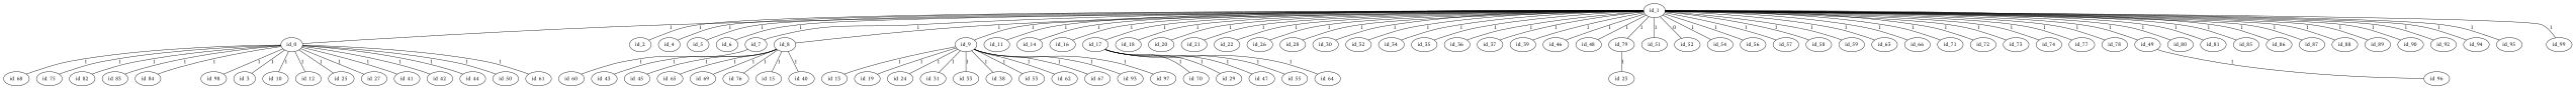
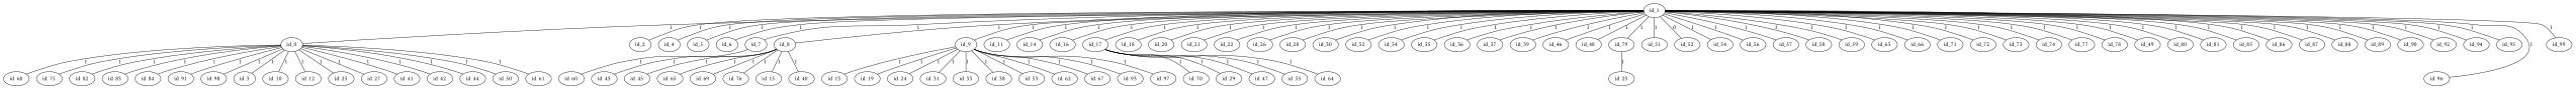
  graph {
    fontname="PT Serif"
    node [fontname="PT Serif"]
    edge [fontname="PT Serif"]
    id_0
    id_3
    id_10
    id_12
    id_25
    id_27
    id_41
    id_42
    id_44
    id_50
    id_61
    id_68
    id_75
    id_82
    id_83
    id_84
+   id_91
    id_98
    id_1
    id_2
    id_4
    id_5
    id_6
    id_7
    id_8
    id_9
    id_11
    id_14
    id_16
    id_17
    id_18
    id_20
    id_21
    id_22
    id_26
    id_28
    id_30
    id_32
    id_34
    id_35
    id_36
    id_37
    id_39
    id_46
    id_48
    id_49
    id_51
    id_52
    id_54
    id_56
    id_57
    id_58
    id_59
    id_63
    id_66
    id_71
    id_72
    id_73
    id_74
    id_77
    id_78
    id_79
    id_80
    id_81
    id_85
    id_86
    id_87
    id_88
    id_89
    id_90
    id_92
    id_94
    id_95
    id_96
    id_99
    id_60
    id_15
    id_40
    id_43
    id_45
    id_65
    id_69
    id_76
    id_13
    id_19
    id_24
    id_31
    id_33
    id_38
    id_53
    id_62
    id_67
    id_93
    id_97
    id_29
    id_47
    id_55
    id_64
    id_70
    id_23
    id_0 -- id_3 [label=1]
    id_0 -- id_10 [label=1]
    id_0 -- id_12 [label=1]
    id_0 -- id_25 [label=1]
    id_0 -- id_27 [label=1]
    id_0 -- id_41 [label=1]
    id_0 -- id_42 [label=1]
    id_0 -- id_44 [label=1]
    id_0 -- id_50 [label=1]
    id_0 -- id_61 [label=1]
    id_0 -- id_68 [label=1]
    id_0 -- id_75 [label=1]
    id_0 -- id_82 [label=1]
    id_0 -- id_83 [label=1]
    id_0 -- id_84 [label=1]
+   id_0 -- id_91 [label=1]
    id_0 -- id_98 [label=1]
    id_1 -- id_0 [label=1]
    id_1 -- id_2 [label=1]
    id_1 -- id_4 [label=1]
    id_1 -- id_5 [label=1]
    id_1 -- id_6 [label=1]
    id_1 -- id_7 [label=1]
    id_1 -- id_8 [label=1]
    id_1 -- id_9 [label=1]
    id_1 -- id_11 [label=1]
    id_1 -- id_14 [label=1]
    id_1 -- id_16 [label=1]
    id_1 -- id_17 [label=1]
    id_1 -- id_18 [label=1]
    id_1 -- id_20 [label=1]
    id_1 -- id_21 [label=1]
    id_1 -- id_22 [label=1]
    id_1 -- id_26 [label=1]
    id_1 -- id_28 [label=1]
    id_1 -- id_30 [label=1]
    id_1 -- id_32 [label=1]
    id_1 -- id_34 [label=1]
    id_1 -- id_35 [label=1]
    id_1 -- id_36 [label=1]
    id_1 -- id_37 [label=1]
    id_1 -- id_39 [label=1]
    id_1 -- id_46 [label=1]
    id_1 -- id_48 [label=1]
    id_1 -- id_49 [label=1]
    id_1 -- id_51 [label=1]
    id_1 -- id_52 [label=0]
    id_1 -- id_54 [label=1]
    id_1 -- id_56 [label=1]
    id_1 -- id_57 [label=1]
    id_1 -- id_58 [label=1]
    id_1 -- id_59 [label=1]
    id_1 -- id_63 [label=1]
    id_1 -- id_66 [label=1]
    id_1 -- id_71 [label=1]
    id_1 -- id_72 [label=1]
    id_1 -- id_73 [label=1]
    id_1 -- id_74 [label=1]
    id_1 -- id_77 [label=1]
    id_1 -- id_78 [label=1]
    id_1 -- id_79 [label=1]
    id_1 -- id_80 [label=1]
    id_1 -- id_81 [label=1]
    id_1 -- id_85 [label=1]
    id_1 -- id_86 [label=1]
    id_1 -- id_87 [label=1]
    id_1 -- id_88 [label=1]
    id_1 -- id_89 [label=1]
    id_1 -- id_90 [label=1]
    id_1 -- id_92 [label=1]
    id_1 -- id_94 [label=1]
    id_1 -- id_95 [label=1]
-   id_49 -- id_96 [label=1]
+   id_1 -- id_96 [label=1]
    id_1 -- id_99 [label=1]
    id_7 -- id_60 [label=1]
    id_8 -- id_15 [label=1]
    id_8 -- id_40 [label=1]
    id_8 -- id_43 [label=1]
    id_8 -- id_45 [label=1]
    id_8 -- id_65 [label=1]
    id_8 -- id_69 [label=1]
    id_8 -- id_76 [label=1]
    id_9 -- id_13 [label=1]
    id_9 -- id_19 [label=1]
    id_9 -- id_24 [label=1]
    id_9 -- id_31 [label=1]
    id_9 -- id_33 [label=1]
    id_9 -- id_38 [label=1]
    id_9 -- id_53 [label=1]
    id_9 -- id_62 [label=1]
    id_9 -- id_67 [label=1]
    id_9 -- id_93 [label=1]
    id_9 -- id_97 [label=1]
    id_17 -- id_29 [label=1]
    id_17 -- id_47 [label=1]
    id_17 -- id_55 [label=1]
    id_17 -- id_64 [label=1]
    id_17 -- id_70 [label=1]
    id_79 -- id_23 [label=1]
  }
